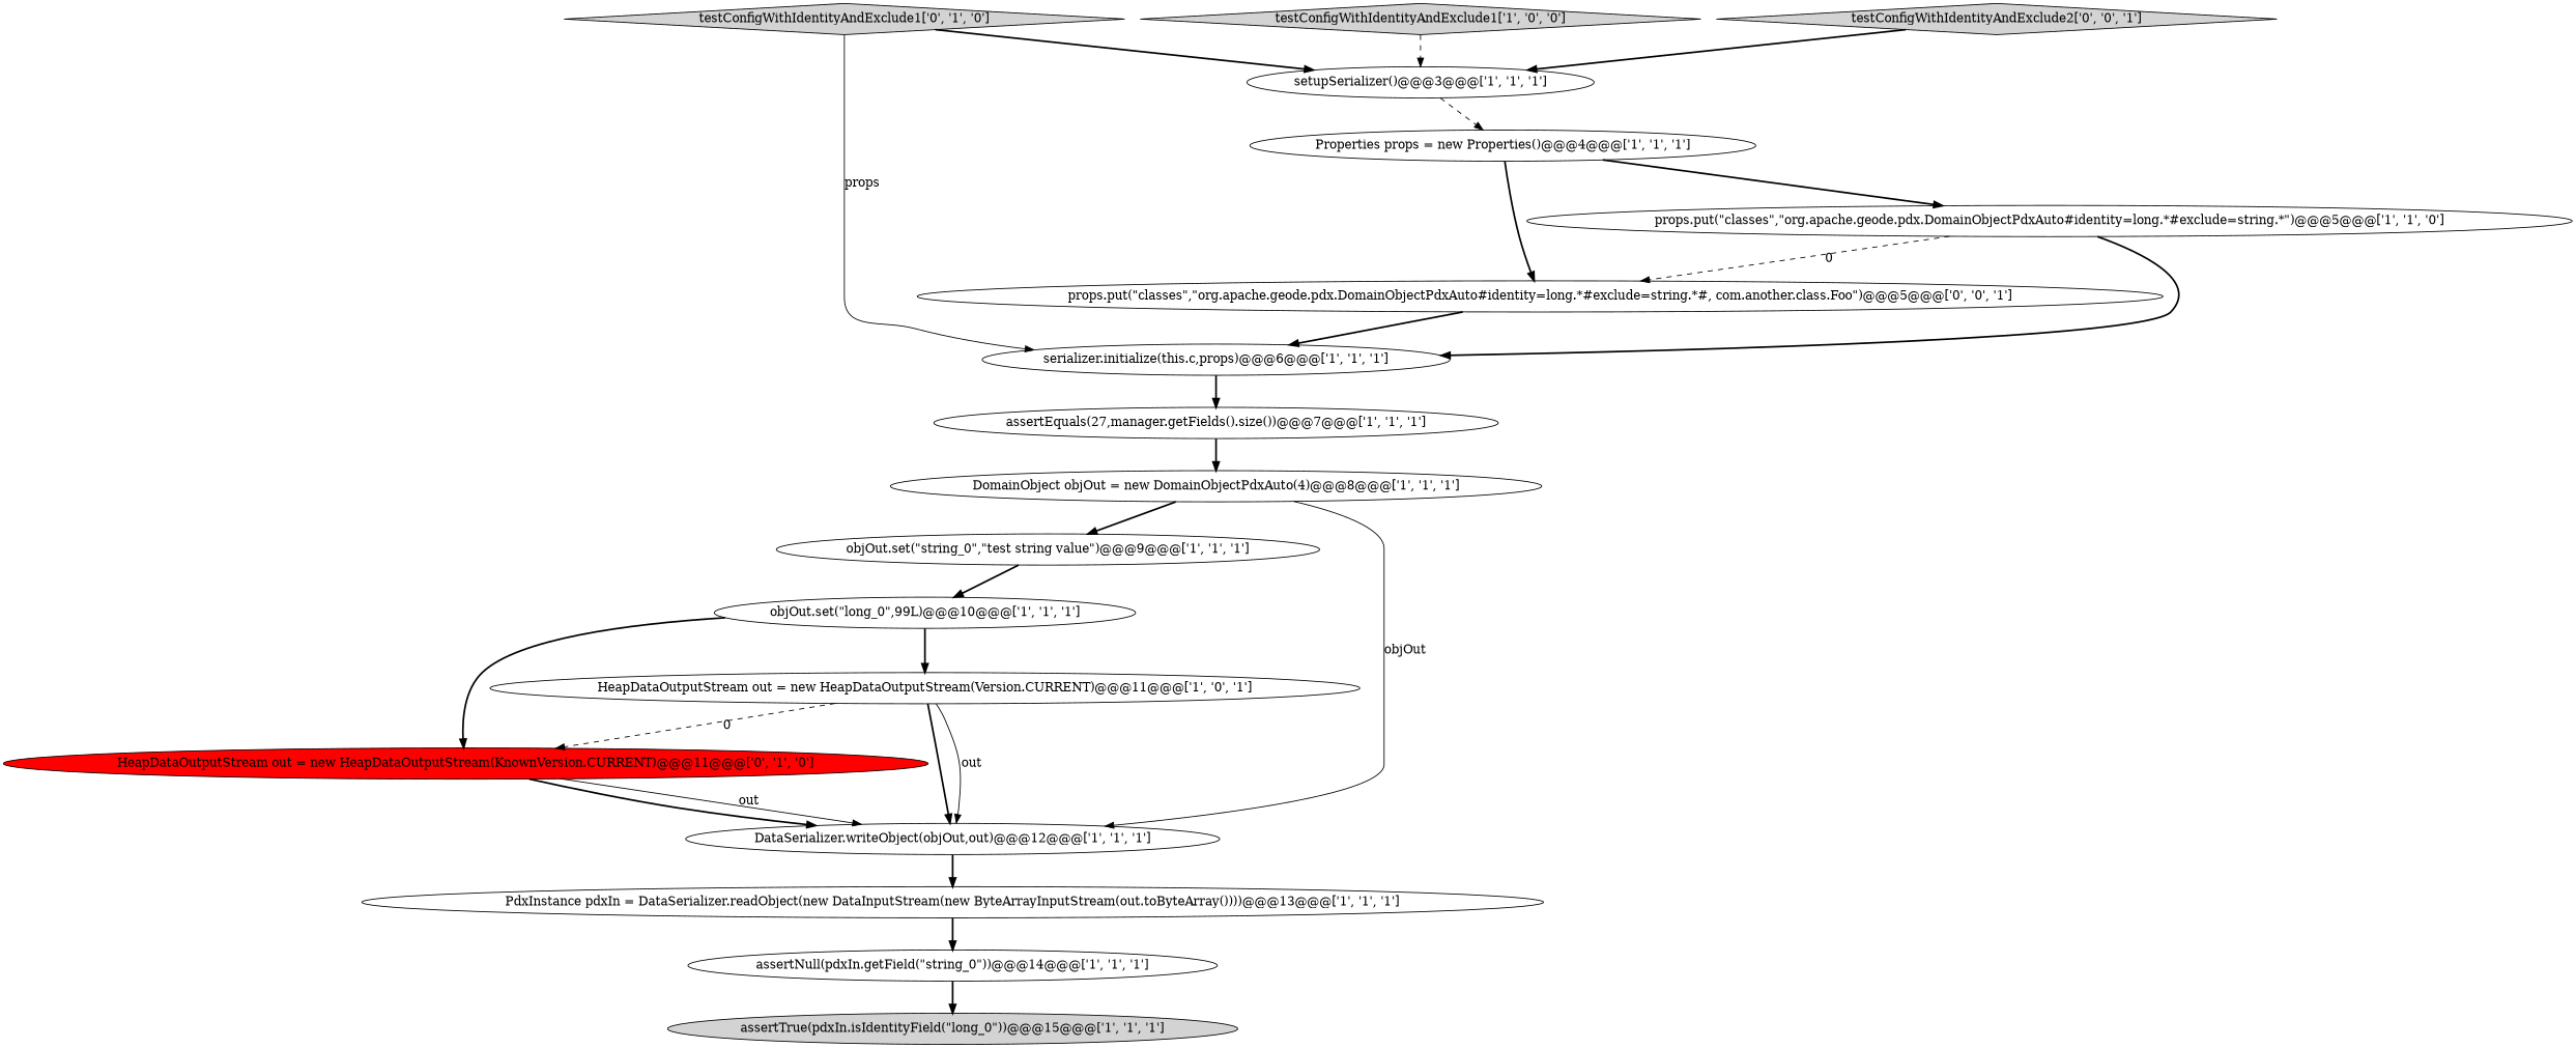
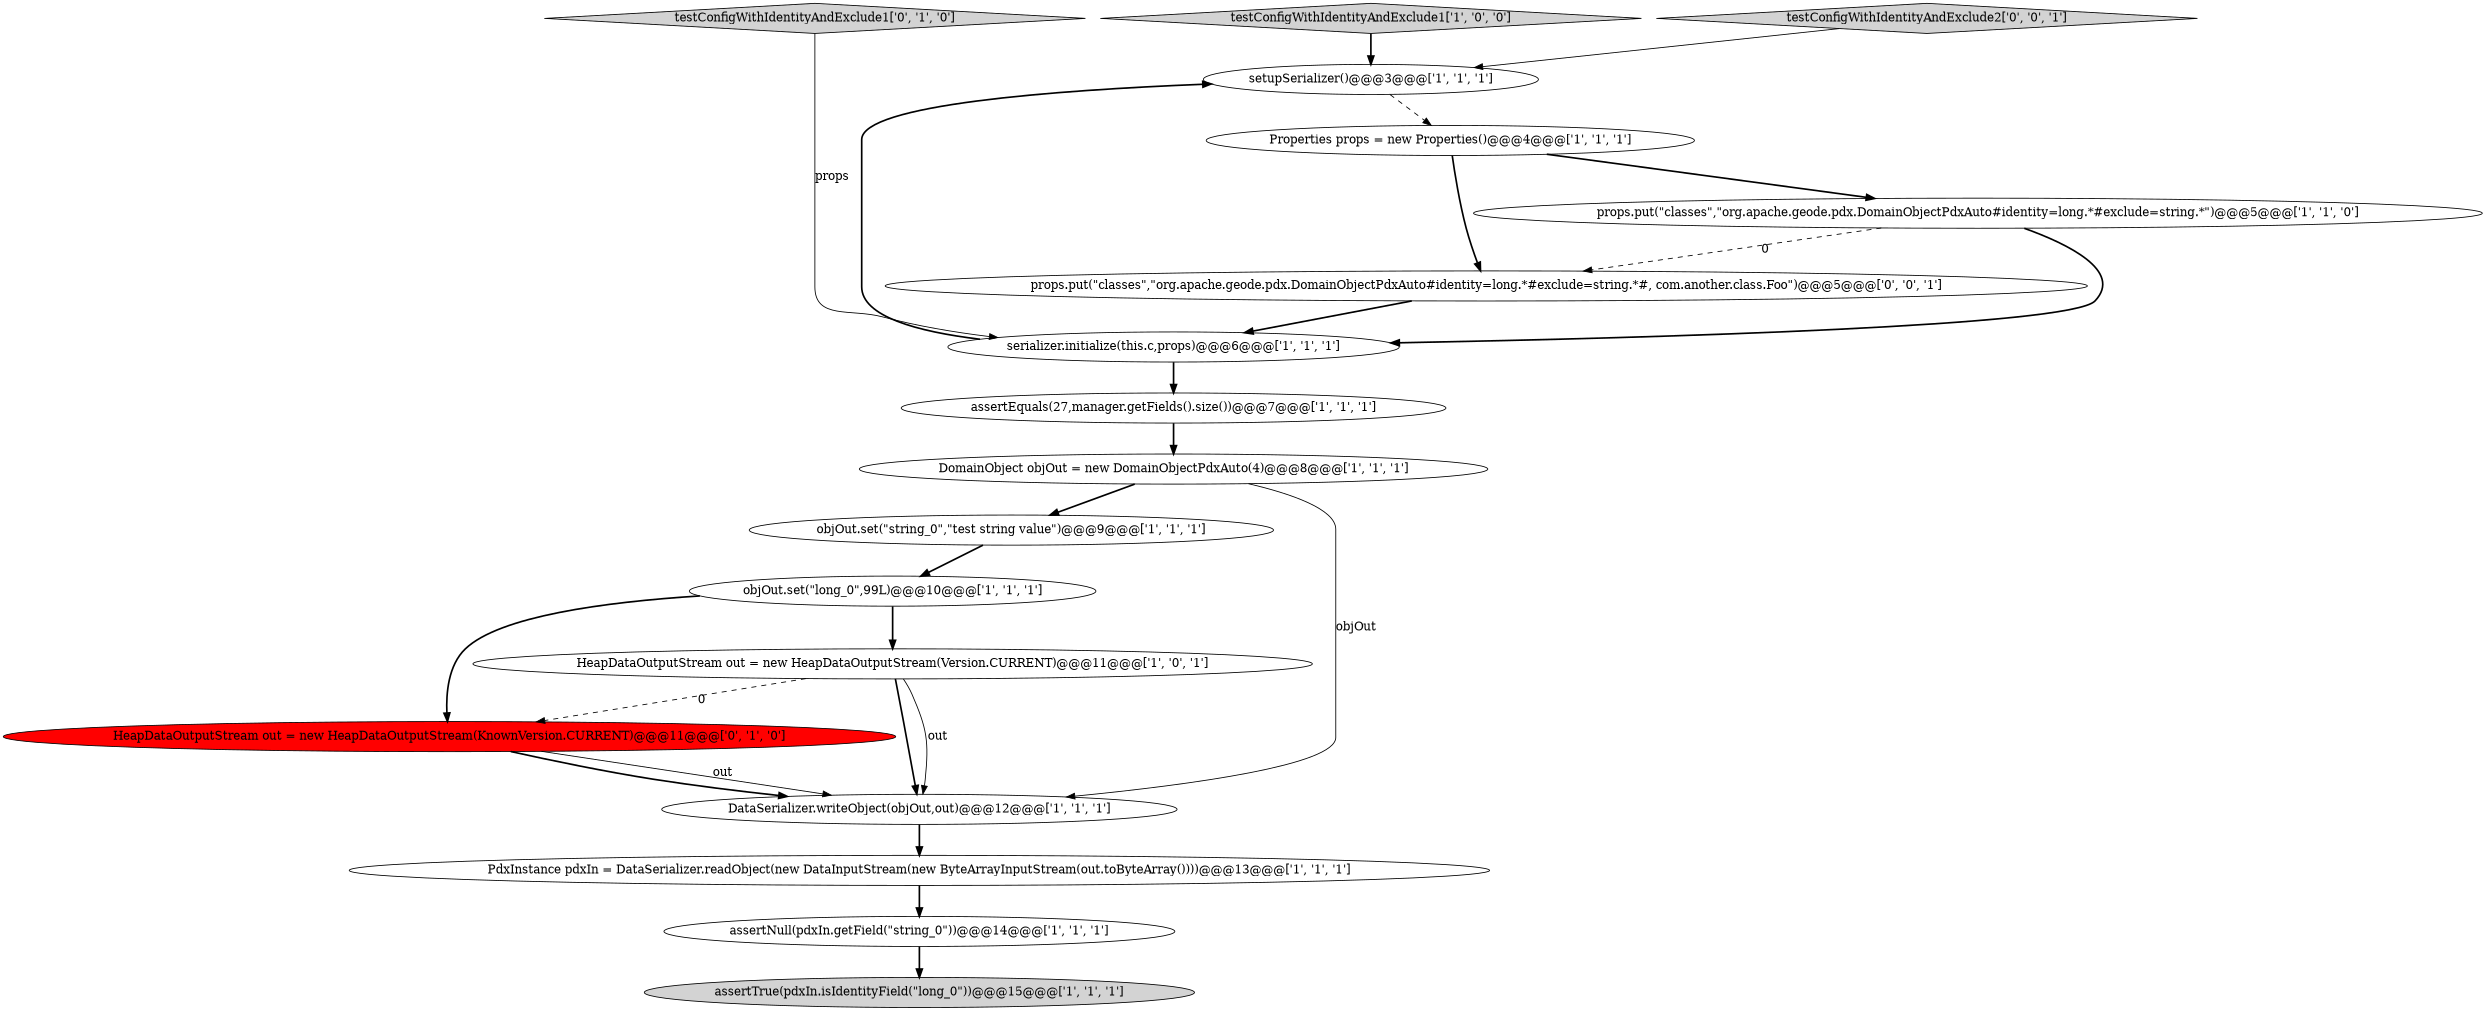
  digraph {
    node [fillcolor=white shape=ellipse style=filled]
    edge [style=bold]
    n1 [label="setupSerializer()@@@3@@@['1', '1', '1']"]
    n2 [label="Properties props = new Properties()@@@4@@@['1', '1', '1']"]
    n3 [label="props.put(\"classes\",\"org.apache.geode.pdx.DomainObjectPdxAuto#identity=long.*#exclude=string.*#, com.another.class.Foo\")@@@5@@@['0', '0', '1']"]
    n4 [label="props.put(\"classes\",\"org.apache.geode.pdx.DomainObjectPdxAuto#identity=long.*#exclude=string.*\")@@@5@@@['1', '1', '0']"]
    n5 [label="HeapDataOutputStream out = new HeapDataOutputStream(Version.CURRENT)@@@11@@@['1', '0', '1']"]
    n6 [fillcolor=red label="HeapDataOutputStream out = new HeapDataOutputStream(KnownVersion.CURRENT)@@@11@@@['0', '1', '0']"]
    n7 [label="DataSerializer.writeObject(objOut,out)@@@12@@@['1', '1', '1']"]
    n8 [label="PdxInstance pdxIn = DataSerializer.readObject(new DataInputStream(new ByteArrayInputStream(out.toByteArray())))@@@13@@@['1', '1', '1']"]
    n9 [label="serializer.initialize(this.c,props)@@@6@@@['1', '1', '1']"]
    n10 [label="assertEquals(27,manager.getFields().size())@@@7@@@['1', '1', '1']"]
    n11 [label="objOut.set(\"long_0\",99L)@@@10@@@['1', '1', '1']"]
    n12 [label="DomainObject objOut = new DomainObjectPdxAuto(4)@@@8@@@['1', '1', '1']"]
    n13 [label="objOut.set(\"string_0\",\"test string value\")@@@9@@@['1', '1', '1']"]
    n14 [fillcolor=lightgray label="testConfigWithIdentityAndExclude2['0', '0', '1']" shape=diamond]
    n15 [fillcolor=lightgray label="assertTrue(pdxIn.isIdentityField(\"long_0\"))@@@15@@@['1', '1', '1']"]
    n16 [label="assertNull(pdxIn.getField(\"string_0\"))@@@14@@@['1', '1', '1']"]
    n17 [fillcolor=lightgray label="testConfigWithIdentityAndExclude1['0', '1', '0']" shape=diamond]
    n18 [fillcolor=lightgray label="testConfigWithIdentityAndExclude1['1', '0', '0']" shape=diamond]
    n1 -> n2 [style=dashed]
    n2 -> n3
    n2 -> n4
    n3 -> n9
    n4 -> n3 [label=0 style=dashed]
    n4 -> n9
    n5 -> n6 [label=0 style=dashed]
    n5 -> n7
    n5 -> n7 [label=out style=solid]
    n6 -> n7 [label=out style=solid]
    n6 -> n7
    n7 -> n8
    n8 -> n16
    n9 -> n10
    n10 -> n12
    n11 -> n5
    n11 -> n6
    n12 -> n7 [label=objOut style=solid]
    n12 -> n13
    n13 -> n11
-   n14 -> n1
+   n14 -> n1 [style=solid]
    n16 -> n15
-   n17 -> n1
+   n9 -> n1
    n17 -> n9 [label=props style=solid]
-   n18 -> n1 [style=dashed]
+   n18 -> n1
  }
